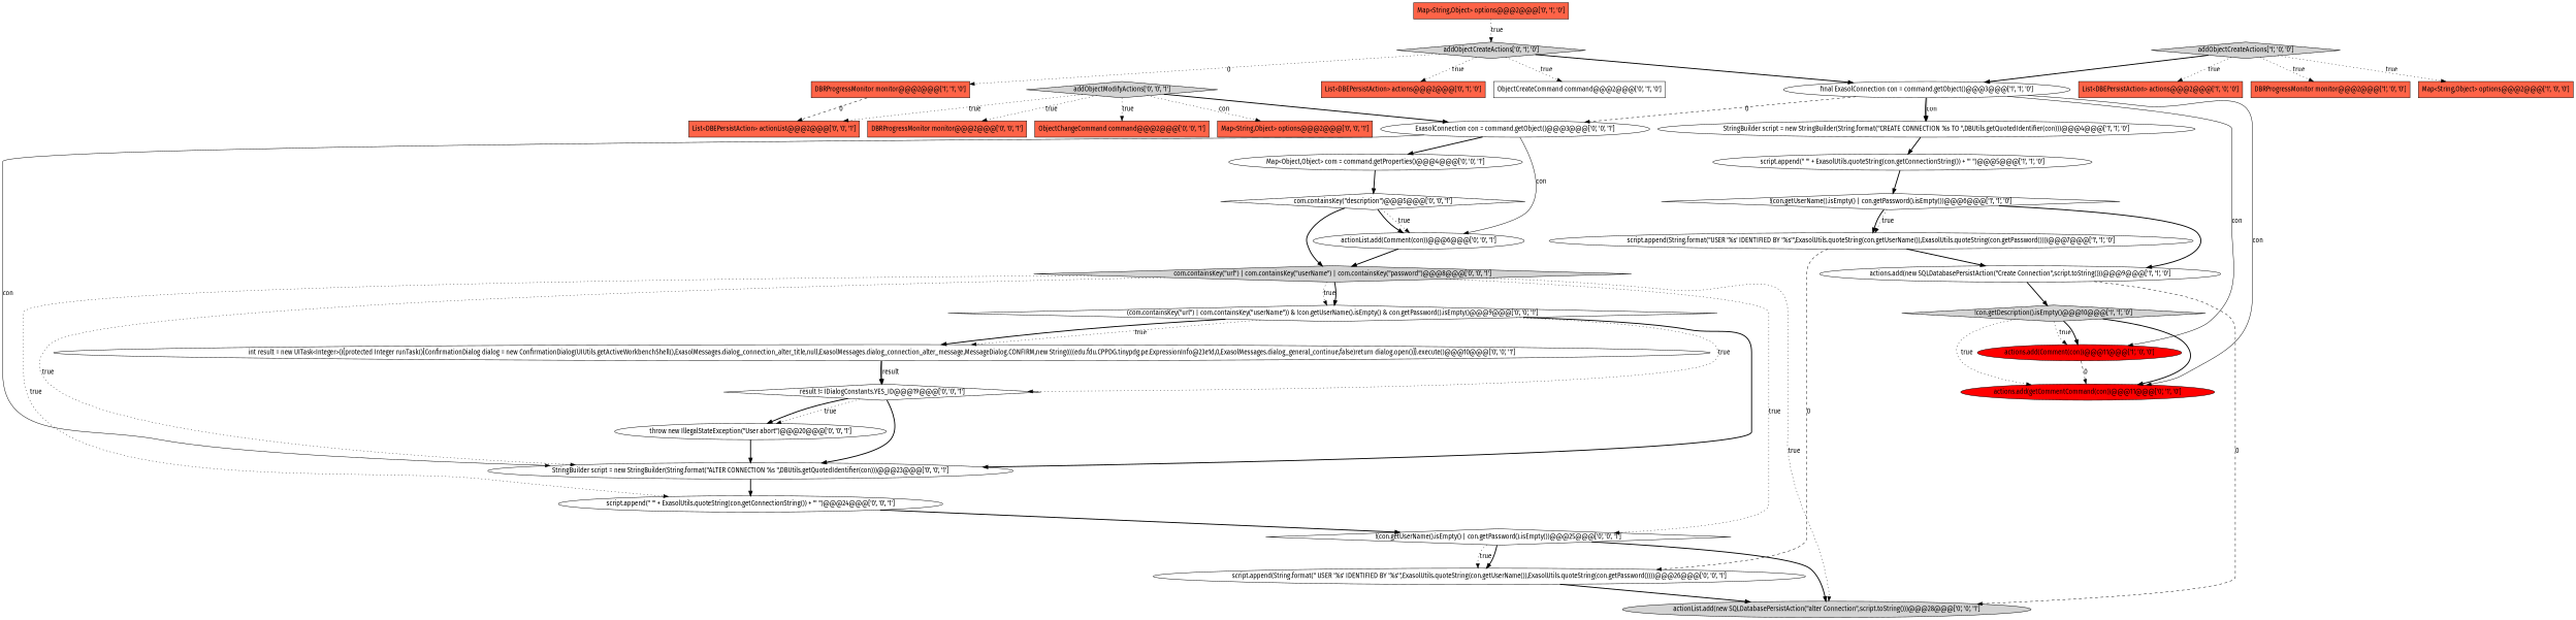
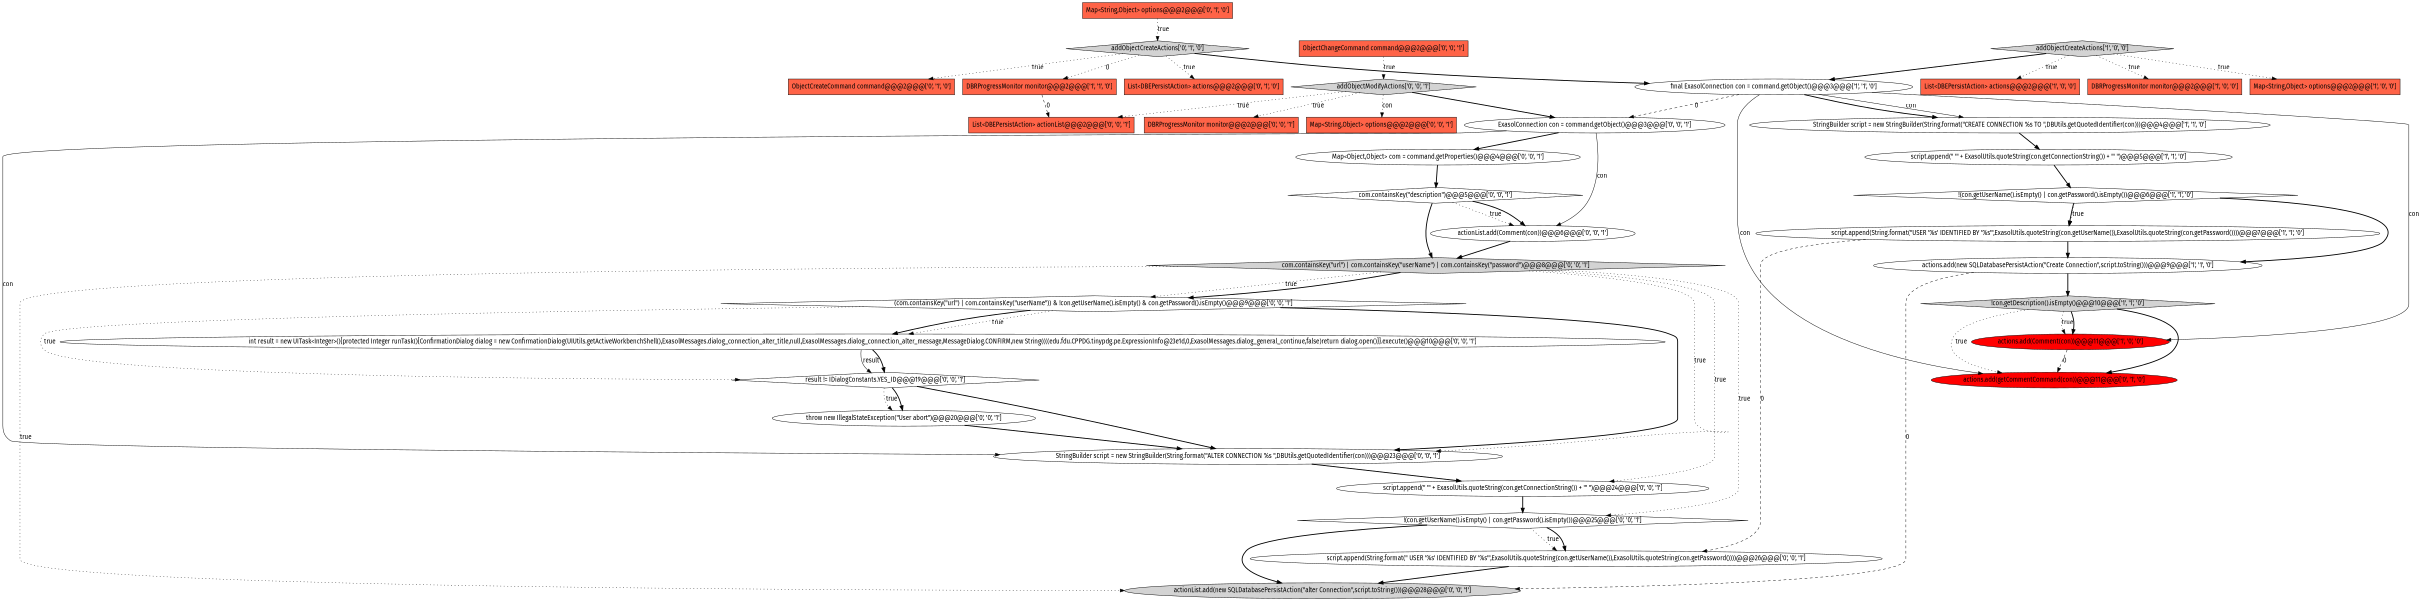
  digraph {
    fontname="Fira Sans"
    node [fillcolor=white fontname="Fira Sans" shape=ellipse style=filled]
    edge [fontname="Fira Sans" style=bold]
    n1 [label="script.append(\" '\" + ExasolUtils.quoteString(con.getConnectionString()) + \"' \")@@@24@@@['0', '0', '1']"]
    n2 [label="!(con.getUserName().isEmpty() | con.getPassword().isEmpty())@@@25@@@['0', '0', '1']" shape=diamond]
    n3 [fillcolor=lightgray label="actionList.add(new SQLDatabasePersistAction(\"alter Connection\",script.toString()))@@@28@@@['0', '0', '1']"]
    n4 [label="script.append(String.format(\" USER '%s' IDENTIFIED BY '%s'\",ExasolUtils.quoteString(con.getUserName()),ExasolUtils.quoteString(con.getPassword())))@@@26@@@['0', '0', '1']"]
    n5 [fillcolor=lightgray label="com.containsKey(\"url\") | com.containsKey(\"userName\") | com.containsKey(\"password\")@@@8@@@['0', '0', '1']" shape=diamond]
    n6 [label="(com.containsKey(\"url\") | com.containsKey(\"userName\")) & !con.getUserName().isEmpty() & con.getPassword().isEmpty()@@@9@@@['0', '0', '1']" shape=diamond]
    n7 [label="StringBuilder script = new StringBuilder(String.format(\"ALTER CONNECTION %s \",DBUtils.getQuotedIdentifier(con)))@@@23@@@['0', '0', '1']"]
    n8 [label="int result = new UITask<Integer>(){protected Integer runTask(){ConfirmationDialog dialog = new ConfirmationDialog(UIUtils.getActiveWorkbenchShell(),ExasolMessages.dialog_connection_alter_title,null,ExasolMessages.dialog_connection_alter_message,MessageDialog.CONFIRM,new String((((edu.fdu.CPPDG.tinypdg.pe.ExpressionInfo@23e1d,0,ExasolMessages.dialog_general_continue,false)return dialog.open()}}.execute()@@@10@@@['0', '0', '1']"]
    n9 [label="result != IDialogConstants.YES_ID@@@19@@@['0', '0', '1']" shape=diamond]
    n10 [fillcolor=tomato label="List<DBEPersistAction> actions@@@2@@@['1', '0', '0']" shape=box]
    n11 [fillcolor=lightgray label="!con.getDescription().isEmpty()@@@10@@@['1', '1', '0']" shape=diamond]
    n12 [fillcolor=red label="actions.add(Comment(con))@@@11@@@['1', '0', '0']"]
    n13 [fillcolor=red label="actions.add(getCommentCommand(con))@@@11@@@['0', '1', '0']"]
    n14 [label="script.append(String.format(\"USER '%s' IDENTIFIED BY '%s'\",ExasolUtils.quoteString(con.getUserName()),ExasolUtils.quoteString(con.getPassword())))@@@7@@@['1', '1', '0']"]
    n15 [label="actions.add(new SQLDatabasePersistAction(\"Create Connection\",script.toString()))@@@9@@@['1', '1', '0']"]
    n16 [fillcolor=tomato label="DBRProgressMonitor monitor@@@2@@@['1', '0', '0']" shape=box]
    n17 [fillcolor=tomato label="DBRProgressMonitor monitor@@@2@@@['0', '0', '1']" shape=box]
    n18 [fillcolor=tomato label="DBRProgressMonitor monitor@@@2@@@['1', '1', '0']" shape=box]
    n19 [fillcolor=tomato label="List<DBEPersistAction> actionList@@@2@@@['0', '0', '1']" shape=box]
    n20 [label="throw new IllegalStateException(\"User abort\")@@@20@@@['0', '0', '1']"]
    n21 [label="script.append(\" '\" + ExasolUtils.quoteString(con.getConnectionString()) + \"' \")@@@5@@@['1', '1', '0']"]
    n22 [label="!(con.getUserName().isEmpty() | con.getPassword().isEmpty())@@@6@@@['1', '1', '0']" shape=diamond]
    n23 [fillcolor=tomato label="Map<String,Object> options@@@2@@@['1', '0', '0']" shape=box]
    n24 [label="final ExasolConnection con = command.getObject()@@@3@@@['1', '1', '0']"]
    n25 [label="ExasolConnection con = command.getObject()@@@3@@@['0', '0', '1']"]
    n26 [label="StringBuilder script = new StringBuilder(String.format(\"CREATE CONNECTION %s TO \",DBUtils.getQuotedIdentifier(con)))@@@4@@@['1', '1', '0']"]
    n27 [label="Map<Object,Object> com = command.getProperties()@@@4@@@['0', '0', '1']"]
    n28 [label="actionList.add(Comment(con))@@@6@@@['0', '0', '1']"]
    n29 [label="com.containsKey(\"description\")@@@5@@@['0', '0', '1']" shape=diamond]
    n30 [fillcolor=tomato label="Map<String,Object> options@@@2@@@['0', '1', '0']" shape=box]
    n31 [fillcolor=lightgray label="addObjectCreateActions['0', '1', '0']" shape=diamond]
    n32 [fillcolor=tomato label="List<DBEPersistAction> actions@@@2@@@['0', '1', '0']" shape=box]
    n33 [fillcolor=tomato label="ObjectChangeCommand command@@@2@@@['0', '0', '1']" shape=box]
-   n34 [label="ObjectCreateCommand command@@@2@@@['0', '1', '0']" shape=box]
+   n34 [fillcolor=tomato label="ObjectCreateCommand command@@@2@@@['0', '1', '0']" shape=box]
    n35 [fillcolor=lightgray label="addObjectModifyActions['0', '0', '1']" shape=diamond]
    n36 [fillcolor=tomato label="Map<String,Object> options@@@2@@@['0', '0', '1']" shape=box]
    n37 [fillcolor=lightgray label="addObjectCreateActions['1', '0', '0']" shape=diamond]
    n1 -> n2
    n2 -> n3
    n2 -> n4 [label=true style=dotted]
    n2 -> n4
    n4 -> n3
    n5 -> n1 [label=true style=dotted]
    n5 -> n2 [label=true style=dotted]
    n5 -> n3 [label=true style=dotted]
    n5 -> n6 [label=true style=dotted]
    n5 -> n6
    n5 -> n7 [label=true style=dotted]
    n6 -> n7
    n6 -> n8 [label=true style=dotted]
    n6 -> n8
    n6 -> n9 [label=true style=dotted]
    n7 -> n1
    n8 -> n9 [label=result style=solid]
    n8 -> n9
    n9 -> n7
    n9 -> n20 [label=true style=dotted]
    n9 -> n20
    n11 -> n12 [label=true style=dotted]
    n11 -> n12
    n11 -> n13
    n11 -> n13 [label=true style=dotted]
    n12 -> n13 [label=0 style=dashed]
    n14 -> n4 [label=0 style=dashed]
    n14 -> n15
    n15 -> n3 [label=0 style=dashed]
    n15 -> n11
    n18 -> n19 [label=0 style=dashed]
    n20 -> n7
    n21 -> n22
    n22 -> n14
    n22 -> n14 [label=true style=dotted]
    n22 -> n15
    n24 -> n12 [label=con style=solid]
    n24 -> n13 [label=con style=solid]
    n24 -> n25 [label=0 style=dashed]
    n24 -> n26
    n24 -> n26 [label=con style=solid]
    n25 -> n7 [label=con style=solid]
    n25 -> n27
    n25 -> n28 [label=con style=solid]
    n26 -> n21
    n27 -> n29
    n28 -> n5
    n29 -> n5
    n29 -> n28 [label=true style=dotted]
    n29 -> n28
    n30 -> n31 [label=true style=dotted]
    n31 -> n18 [label=0 style=dotted]
    n31 -> n24
    n31 -> n32 [label=true style=dotted]
    n31 -> n34 [label=true style=dotted]
    n35 -> n17 [label=true style=dotted]
    n35 -> n19 [label=true style=dotted]
    n35 -> n25
-   n35 -> n33 [label=true style=dotted]
+   n33 -> n35 [label=true style=dotted]
    n35 -> n36 [label=con style=dotted]
    n37 -> n10 [label=true style=dotted]
    n37 -> n16 [label=true style=dotted]
    n37 -> n23 [label=true style=dotted]
    n37 -> n24
  }
